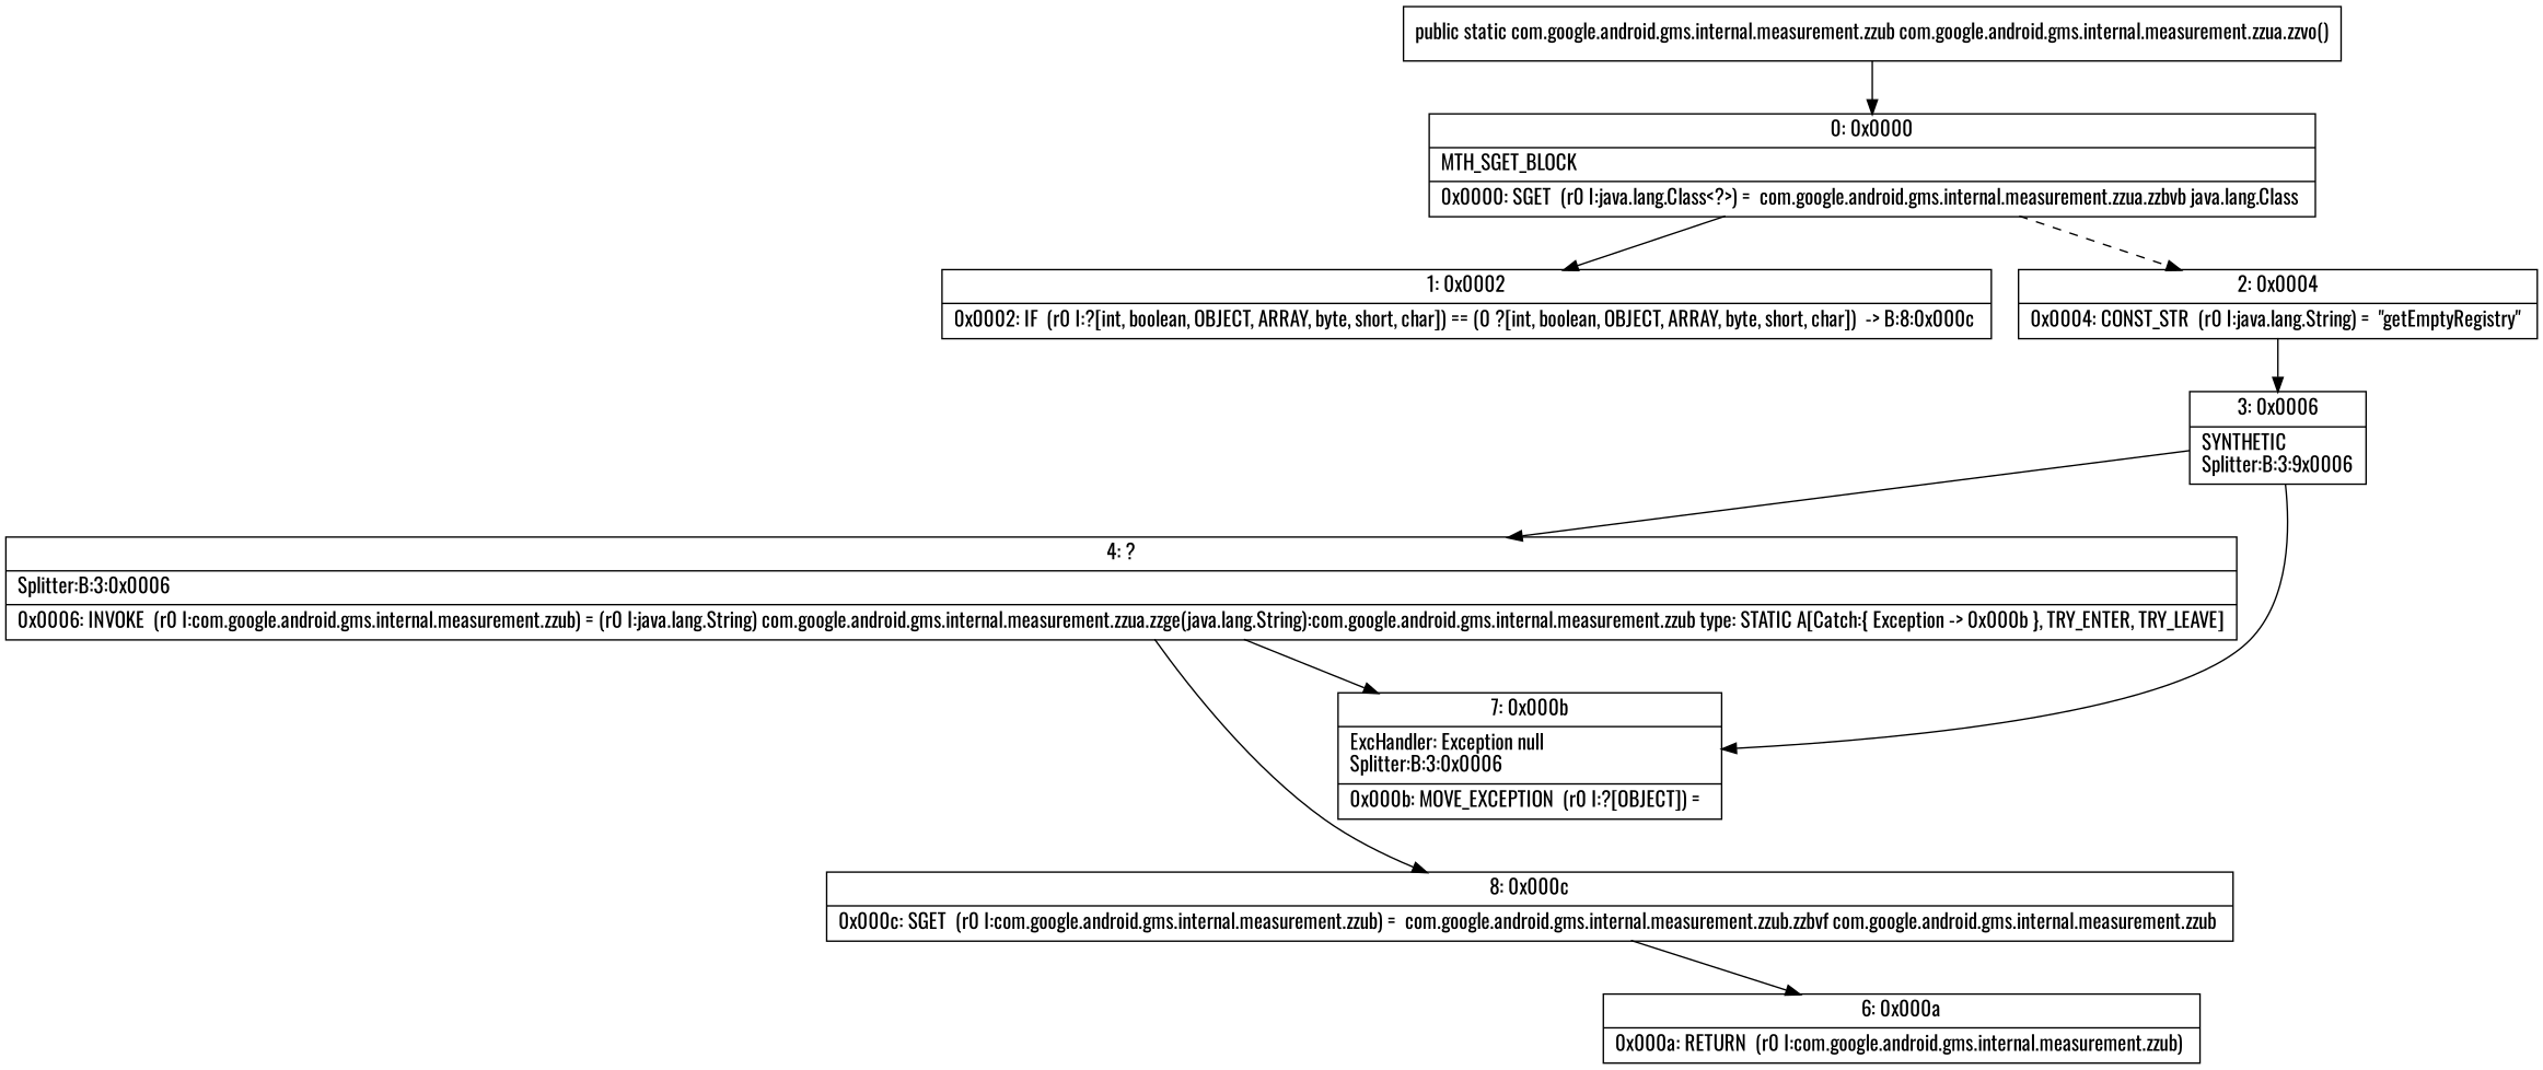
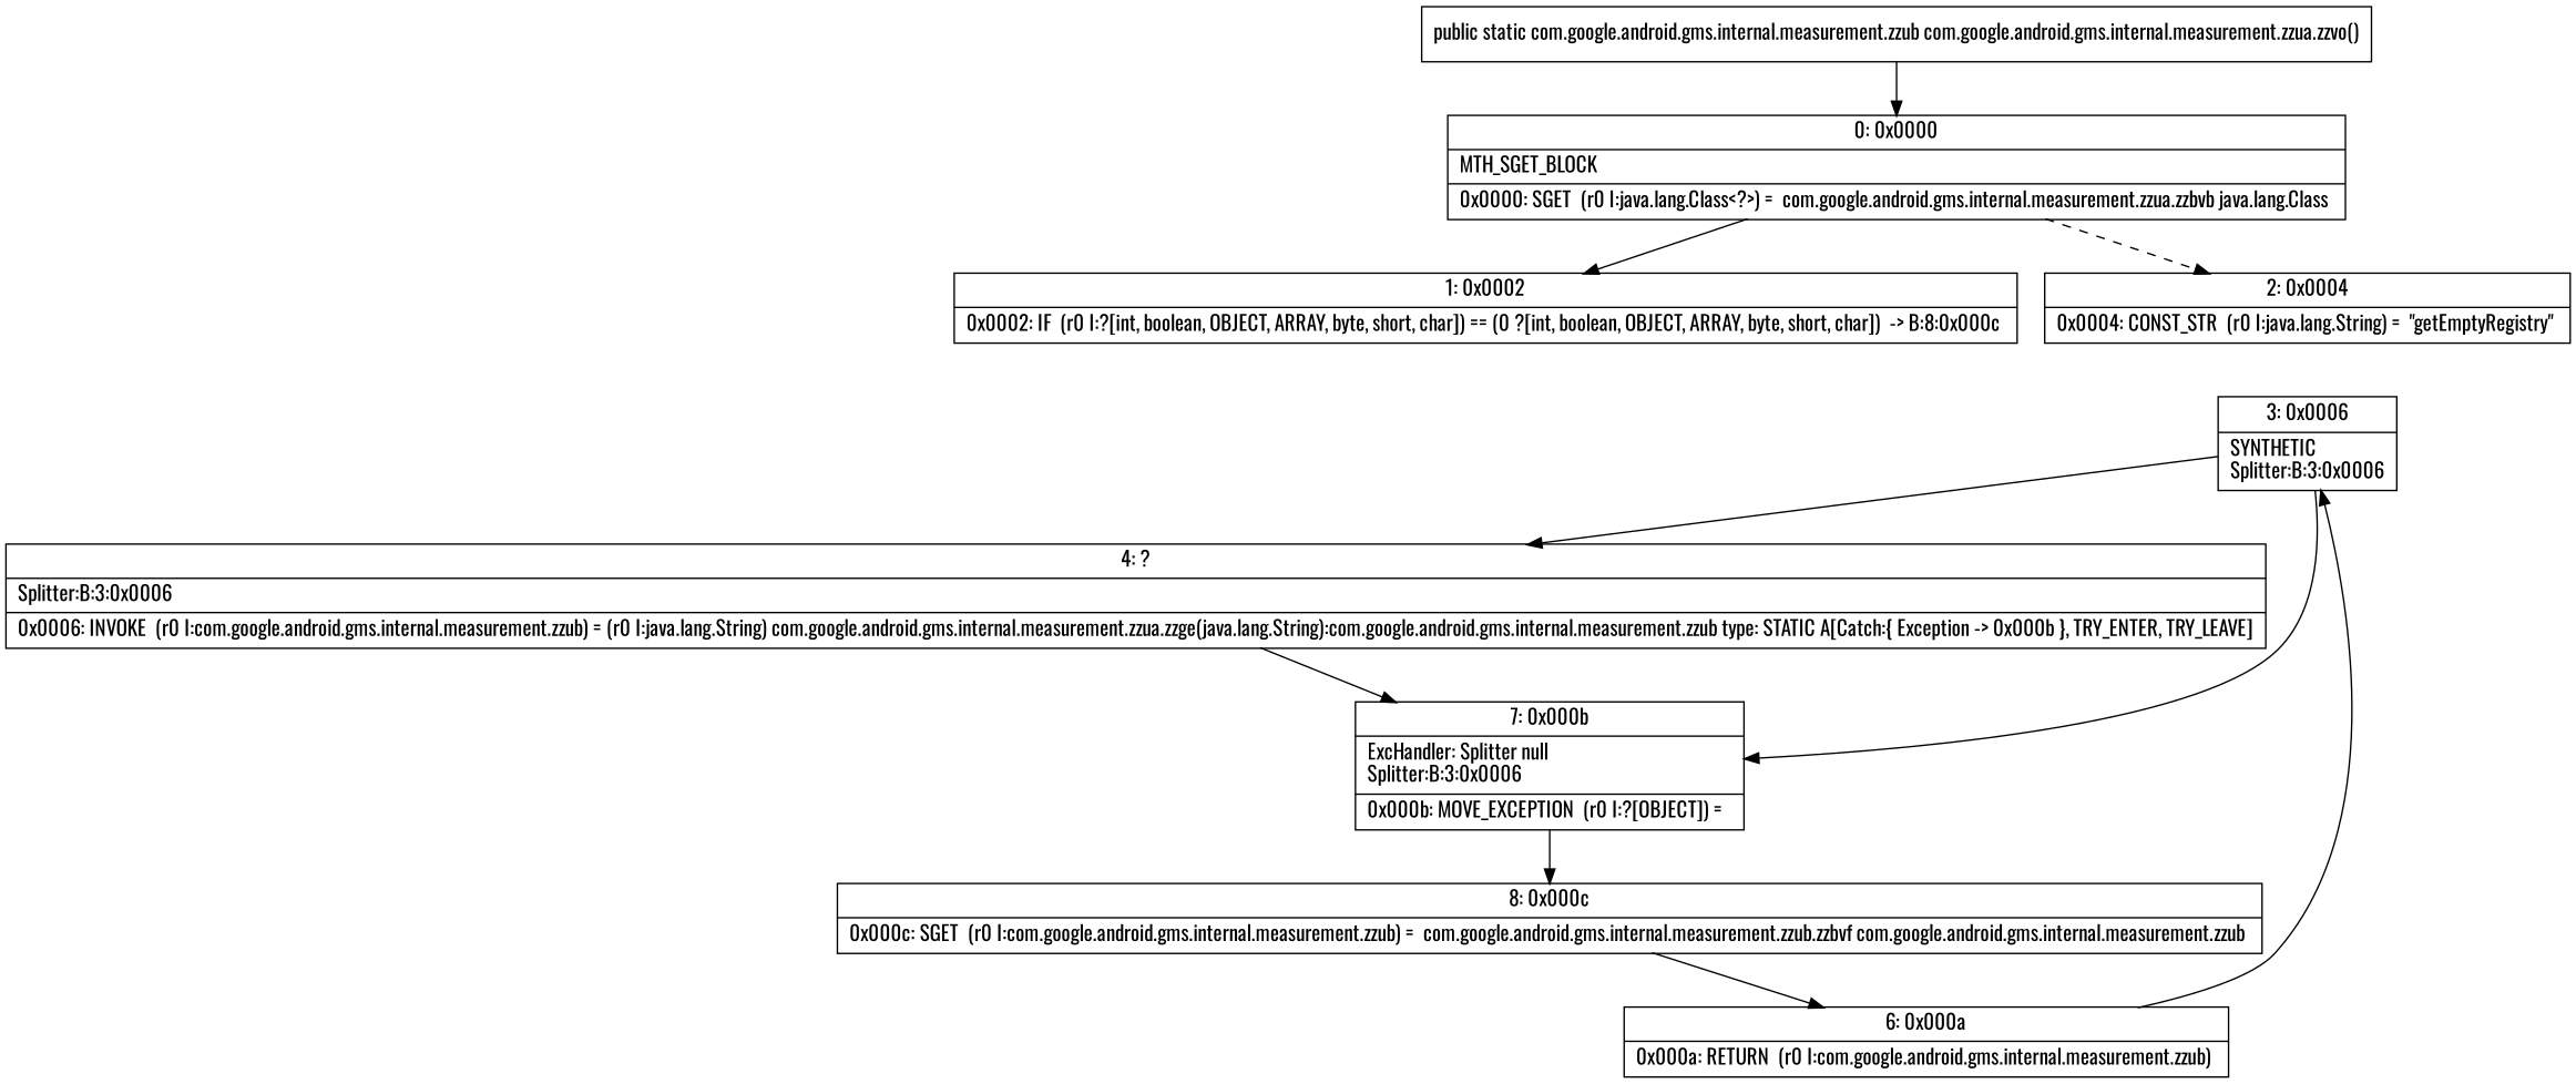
  digraph {
    fontname=Oswald
    node [fontname=Oswald shape=record]
    edge [fontname=Oswald]
    n1 [label="{0\:\ 0x0000|MTH_SGET_BLOCK\l|0x0000: SGET  (r0 I:java.lang.Class\<?\>) =  com.google.android.gms.internal.measurement.zzua.zzbvb java.lang.Class \l}"]
    n2 [label="{1\:\ 0x0002|0x0002: IF  (r0 I:?[int, boolean, OBJECT, ARRAY, byte, short, char]) == (0 ?[int, boolean, OBJECT, ARRAY, byte, short, char])  \-\> B:8:0x000c \l}"]
    n3 [label="{2\:\ 0x0004|0x0004: CONST_STR  (r0 I:java.lang.String) =  \"getEmptyRegistry\" \l}"]
-   n4 [label="{3\:\ 0x0006|SYNTHETIC\lSplitter:B:3:9x0006\l}"]
+   n4 [label="{3\:\ 0x0006|SYNTHETIC\lSplitter:B:3:0x0006\l}"]
    n5 [label="{8\:\ 0x000c|0x000c: SGET  (r0 I:com.google.android.gms.internal.measurement.zzub) =  com.google.android.gms.internal.measurement.zzub.zzbvf com.google.android.gms.internal.measurement.zzub \l}"]
    n6 [label="{6\:\ 0x000a|0x000a: RETURN  (r0 I:com.google.android.gms.internal.measurement.zzub) \l}"]
    n7 [label="{4\:\ ?|Splitter:B:3:0x0006\l|0x0006: INVOKE  (r0 I:com.google.android.gms.internal.measurement.zzub) = (r0 I:java.lang.String) com.google.android.gms.internal.measurement.zzua.zzge(java.lang.String):com.google.android.gms.internal.measurement.zzub type: STATIC A[Catch:\{ Exception \-\> 0x000b \}, TRY_ENTER, TRY_LEAVE]\l}"]
-   n8 [label="{7\:\ 0x000b|ExcHandler: Exception null\lSplitter:B:3:0x0006\l|0x000b: MOVE_EXCEPTION  (r0 I:?[OBJECT]) =  \l}"]
+   n8 [label="{7\:\ 0x000b|ExcHandler: Splitter null\lSplitter:B:3:0x0006\l|0x000b: MOVE_EXCEPTION  (r0 I:?[OBJECT]) =  \l}"]
    n9 [label="{public static com.google.android.gms.internal.measurement.zzub com.google.android.gms.internal.measurement.zzua.zzvo() }"]
    n1 -> n2
    n1 -> n3 [style=dashed]
-   n3 -> n4
+   n6 -> n4
    n4 -> n7
    n4 -> n8
    n5 -> n6
    n7 -> n8
-   n7 -> n5
+   n8 -> n5
    n9 -> n1
  }
